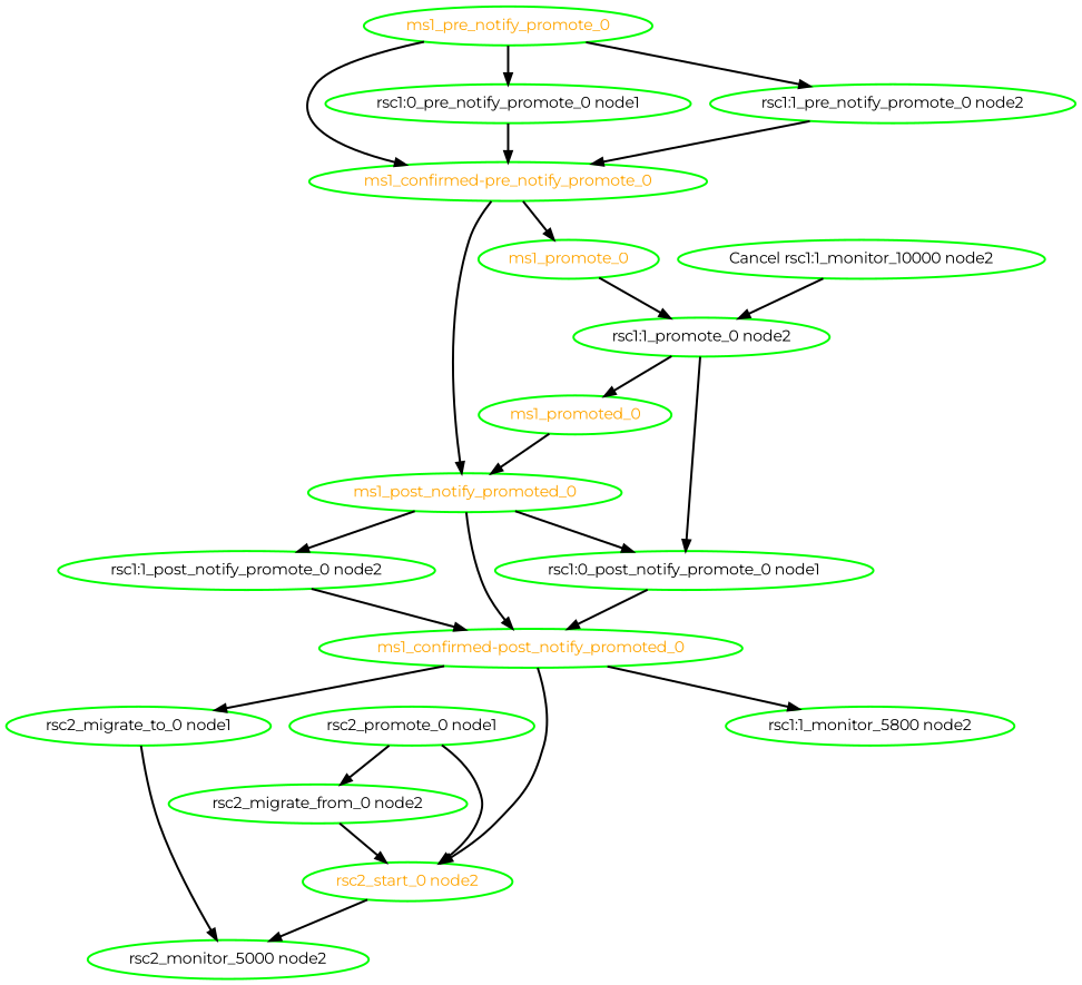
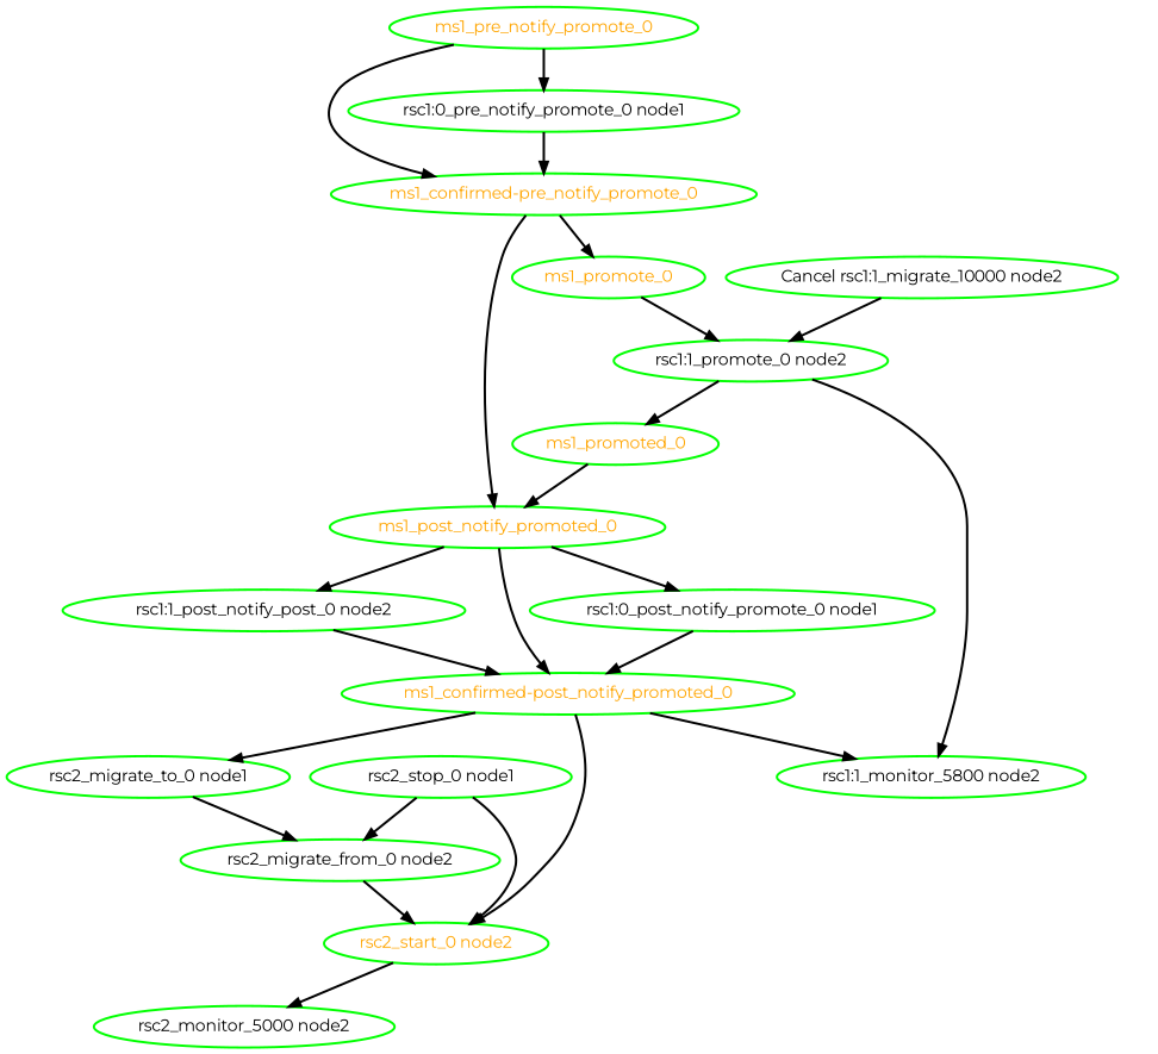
  digraph {
    fontname=Montserrat
    node [color=green fontcolor=black fontname=Montserrat style=bold]
    edge [fontname=Montserrat style=bold]
-   "Cancel rsc1:1_monitor_10000 node2"
+   "Cancel rsc1:1_monitor_10000 node2" [label="Cancel rsc1:1_migrate_10000 node2"]
    "rsc1:1_promote_0 node2"
    n3 [label="rsc1:1_monitor_5800 node2"]
    ms1_promoted_0 [fontcolor=orange]
    ms1_post_notify_promoted_0 [fontcolor=orange]
    "ms1_confirmed-post_notify_promoted_0" [fontcolor=orange]
    "rsc2_migrate_to_0 node1"
    "rsc2_start_0 node2" [fontcolor=orange]
    "rsc2_migrate_from_0 node2"
    "rsc2_monitor_5000 node2"
    "ms1_confirmed-pre_notify_promote_0" [fontcolor=orange]
    ms1_promote_0 [fontcolor=orange]
    "rsc1:0_post_notify_promote_0 node1"
-   "rsc1:1_post_notify_promote_0 node2"
+   "rsc1:1_post_notify_promote_0 node2" [label="rsc1:1_post_notify_post_0 node2"]
    ms1_pre_notify_promote_0 [fontcolor=orange]
    "rsc1:0_pre_notify_promote_0 node1"
-   "rsc1:1_pre_notify_promote_0 node2"
-   "rsc2_stop_0 node1" [label="rsc2_promote_0 node1"]
+   "rsc2_stop_0 node1"
    "Cancel rsc1:1_monitor_10000 node2" -> "rsc1:1_promote_0 node2"
-   "rsc1:1_promote_0 node2" -> "rsc1:0_post_notify_promote_0 node1"
+   "rsc1:1_promote_0 node2" -> n3
    "rsc1:1_promote_0 node2" -> ms1_promoted_0
    ms1_promoted_0 -> ms1_post_notify_promoted_0
    ms1_post_notify_promoted_0 -> "ms1_confirmed-post_notify_promoted_0"
    ms1_post_notify_promoted_0 -> "rsc1:0_post_notify_promote_0 node1"
    ms1_post_notify_promoted_0 -> "rsc1:1_post_notify_promote_0 node2"
    "ms1_confirmed-post_notify_promoted_0" -> n3
    "ms1_confirmed-post_notify_promoted_0" -> "rsc2_migrate_to_0 node1"
    "ms1_confirmed-post_notify_promoted_0" -> "rsc2_start_0 node2"
-   "rsc2_migrate_to_0 node1" -> "rsc2_monitor_5000 node2"
+   "rsc2_migrate_to_0 node1" -> "rsc2_migrate_from_0 node2"
    "rsc2_start_0 node2" -> "rsc2_monitor_5000 node2"
    "rsc2_migrate_from_0 node2" -> "rsc2_start_0 node2"
    "ms1_confirmed-pre_notify_promote_0" -> ms1_post_notify_promoted_0
    "ms1_confirmed-pre_notify_promote_0" -> ms1_promote_0
    ms1_promote_0 -> "rsc1:1_promote_0 node2"
    "rsc1:0_post_notify_promote_0 node1" -> "ms1_confirmed-post_notify_promoted_0"
    "rsc1:1_post_notify_promote_0 node2" -> "ms1_confirmed-post_notify_promoted_0"
    ms1_pre_notify_promote_0 -> "ms1_confirmed-pre_notify_promote_0"
    ms1_pre_notify_promote_0 -> "rsc1:0_pre_notify_promote_0 node1"
-   ms1_pre_notify_promote_0 -> "rsc1:1_pre_notify_promote_0 node2"
    "rsc1:0_pre_notify_promote_0 node1" -> "ms1_confirmed-pre_notify_promote_0"
-   "rsc1:1_pre_notify_promote_0 node2" -> "ms1_confirmed-pre_notify_promote_0"
    "rsc2_stop_0 node1" -> "rsc2_start_0 node2"
    "rsc2_stop_0 node1" -> "rsc2_migrate_from_0 node2"
  }
